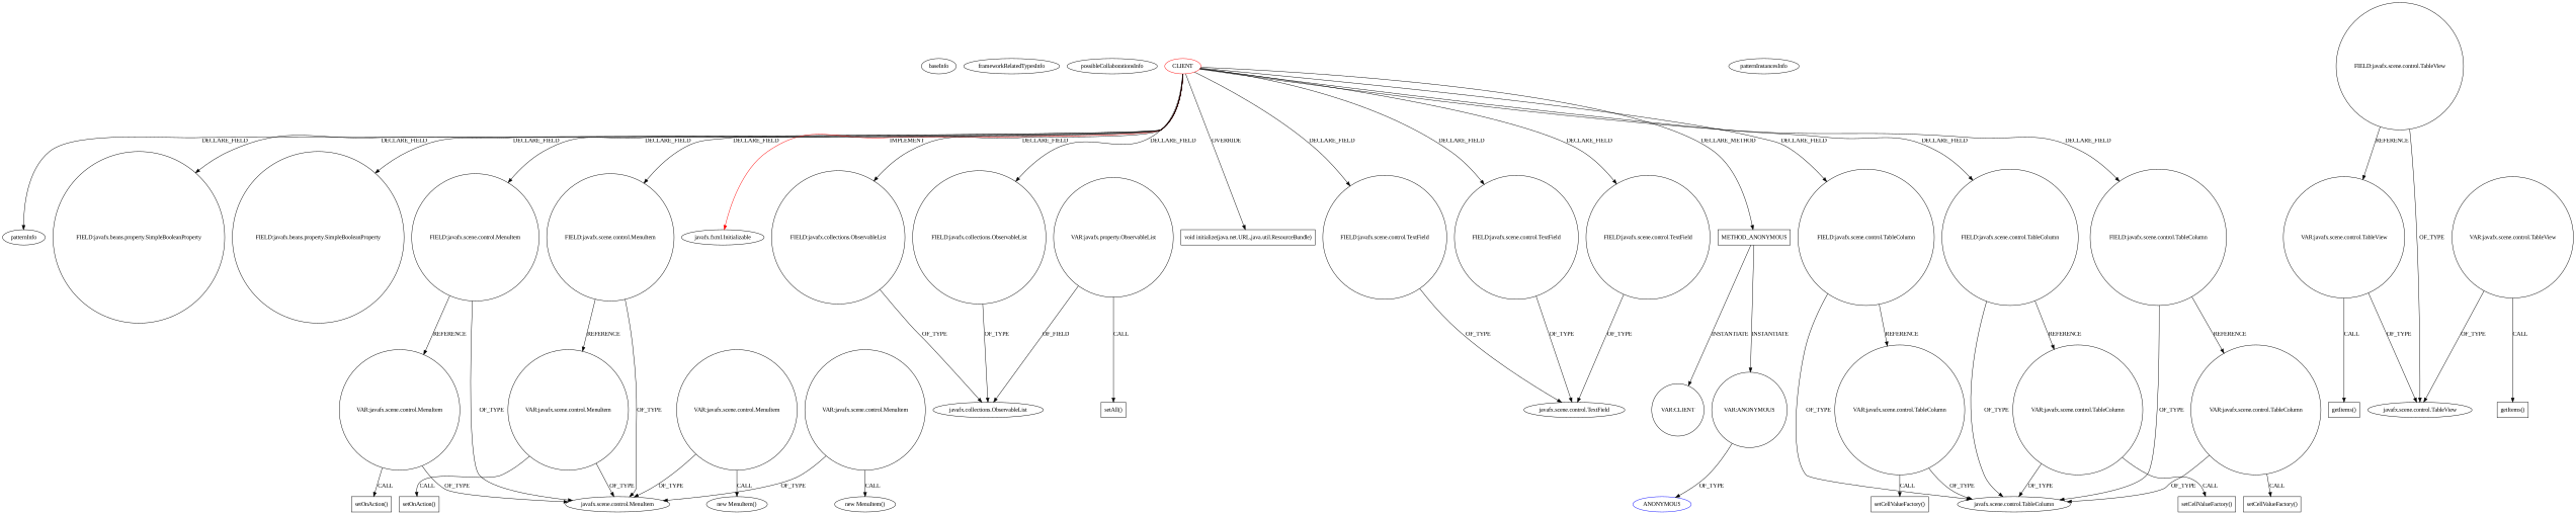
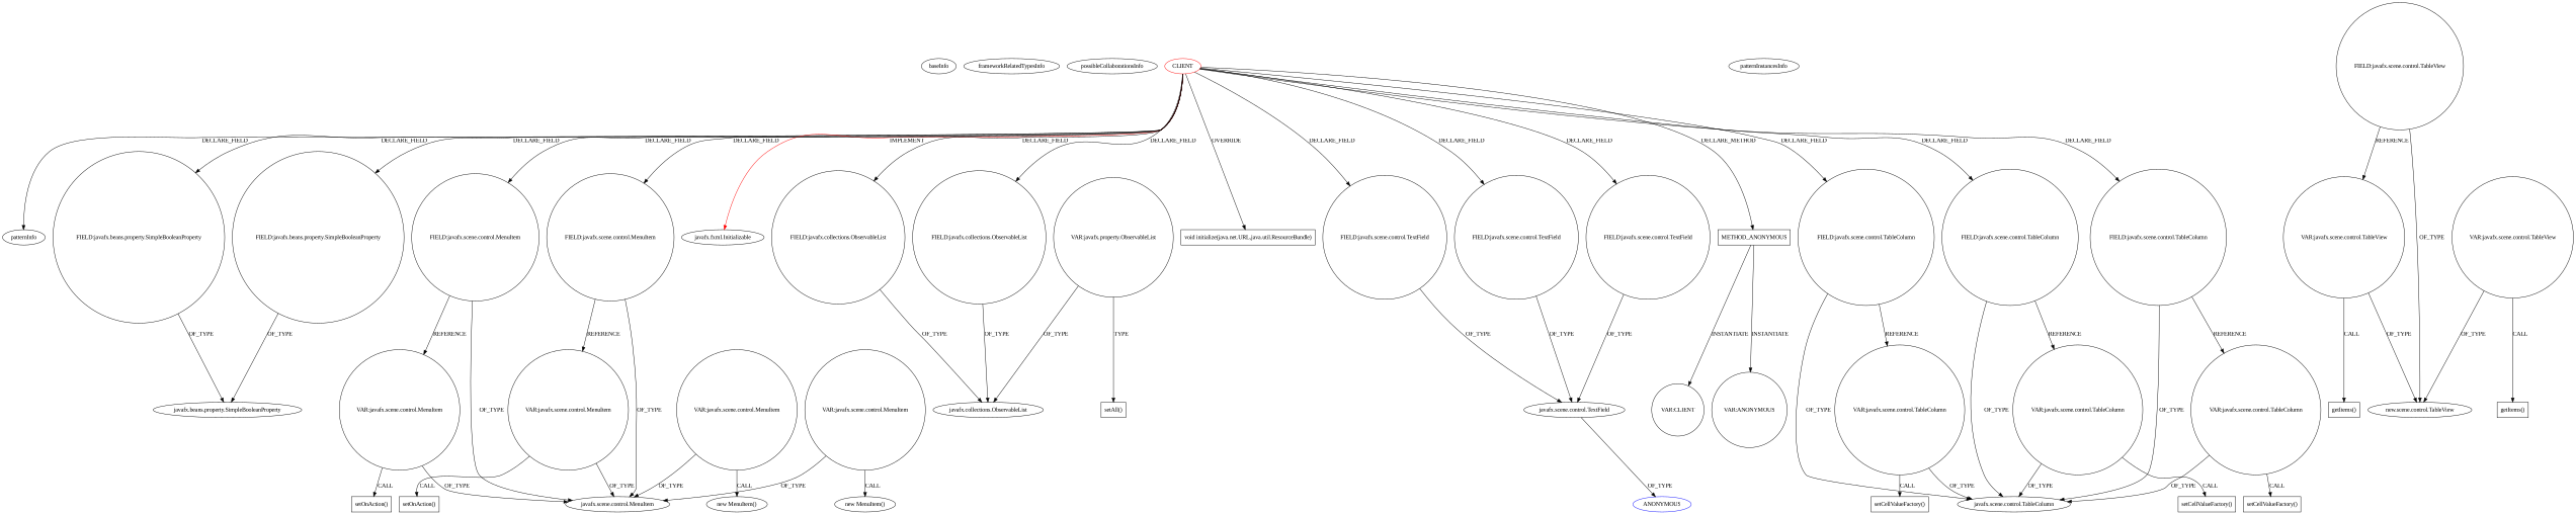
  digraph {
    fontname="Liberation Serif"
    node [fontname="Liberation Serif" isFrameworkType=false shape=circle vertexType=FIELD_DECLARATION]
    edge [fontname="Liberation Serif"]
    baseInfo [category=pattern graphId=1801 isAnonymous=false possibleRelation=false isFrameworkType="" shape="" vertexType=""]
    frameworkRelatedTypesInfo [0="javafx.fxml.Initializable" isFrameworkType="" shape="" vertexType=""]
    possibleCollaborationsInfo [isFrameworkType="" shape="" vertexType=""]
    patternInfo [frequency=2.0 patternRootClient=0 isFrameworkType="" shape="" vertexType=""]
    patternInstancesInfo [0="hock323-eventManager~/hock323-eventManager/EventManager-master/src/eventManager/controller/pokerTournament/BlindsController.java~BlindsController~2976" 1="hock323-eventManager~/hock323-eventManager/EventManager-master/src/eventManager/controller/pokerTournament/AnnouncementsController.java~AnnouncementsController~2965" isFrameworkType="" shape="" vertexType=""]
    n6 [label="FIELD:javafx.beans.property.SimpleBooleanProperty"]
+   n7 [label="javafx.beans.property.SimpleBooleanProperty" vertexType=FRAMEWORK_CLASS_TYPE shape=""]
    n8 [color=red label=CLIENT vertexType=ROOT_CLIENT_CLASS_DECLARATION shape=""]
    n9 [label="FIELD:javafx.scene.control.MenuItem"]
    n10 [label="FIELD:javafx.scene.control.MenuItem"]
    n11 [label="javafx.fxml.Initializable" vertexType=FRAMEWORK_INTERFACE_TYPE shape=""]
    n12 [label="FIELD:javafx.collections.ObservableList"]
    n13 [label="FIELD:javafx.collections.ObservableList"]
    n14 [label="void initialize(java.net.URL,java.util.ResourceBundle)" shape=box vertexType=OVERRIDING_METHOD_DECLARATION]
    n15 [label="FIELD:javafx.beans.property.SimpleBooleanProperty"]
    n16 [label="FIELD:javafx.scene.control.TextField"]
    n17 [label="FIELD:javafx.scene.control.TextField"]
    n18 [label="FIELD:javafx.scene.control.TextField"]
    n19 [label=METHOD_ANONYMOUS shape=box vertexType=CLIENT_METHOD_DECLARATION]
    n20 [label="FIELD:javafx.scene.control.TableColumn"]
    n21 [label="FIELD:javafx.scene.control.TableColumn"]
    n22 [label="FIELD:javafx.scene.control.TableColumn"]
    n23 [label="javafx.scene.control.MenuItem" vertexType=FRAMEWORK_CLASS_TYPE shape=""]
    n24 [label="VAR:javafx.scene.control.MenuItem" vertexType=VARIABLE_EXPRESION]
    n25 [label="VAR:javafx.scene.control.MenuItem" vertexType=VARIABLE_EXPRESION]
    n26 [label="javafx.collections.ObservableList" vertexType=FRAMEWORK_INTERFACE_TYPE shape=""]
    n27 [label="FIELD:javafx.scene.control.TableView"]
-   n28 [label="javafx.scene.control.TableView" vertexType=FRAMEWORK_CLASS_TYPE shape=""]
+   n28 [label="new.scene.control.TableView" vertexType=FRAMEWORK_CLASS_TYPE shape=""]
    n29 [label="VAR:javafx.scene.control.TableView" vertexType=VARIABLE_EXPRESION]
    n30 [label="javafx.scene.control.TextField" vertexType=FRAMEWORK_CLASS_TYPE shape=""]
    n31 [label="VAR:CLIENT" vertexType=VARIABLE_EXPRESION]
    n32 [label="VAR:ANONYMOUS" vertexType=VARIABLE_EXPRESION]
    n33 [label="VAR:javafx.scene.control.TableColumn" vertexType=VARIABLE_EXPRESION]
    n34 [label="javafx.scene.control.TableColumn" vertexType=FRAMEWORK_CLASS_TYPE shape=""]
    n35 [label="VAR:javafx.scene.control.TableColumn" vertexType=VARIABLE_EXPRESION]
    n36 [label="VAR:javafx.scene.control.TableColumn" vertexType=VARIABLE_EXPRESION]
    n37 [label="setOnAction()" shape=box vertexType=INSIDE_CALL]
    n38 [label="setOnAction()" shape=box vertexType=INSIDE_CALL]
    n39 [label="getItems()" shape=box vertexType=INSIDE_CALL]
    n40 [label="VAR:javafx.scene.control.MenuItem" vertexType=VARIABLE_EXPRESION]
    n41 [label="new MenuItem()" vertexType=CONSTRUCTOR_CALL shape=""]
    n42 [label="VAR:javafx.scene.control.MenuItem" vertexType=VARIABLE_EXPRESION]
    n43 [label="new MenuItem()" vertexType=CONSTRUCTOR_CALL shape=""]
    n44 [label="VAR:javafx.scene.control.TableView" vertexType=VARIABLE_EXPRESION]
    n45 [label="getItems()" shape=box vertexType=INSIDE_CALL]
    n46 [color=blue label=ANONYMOUS vertexType=REFERENCE_ANONYMOUS_DECLARATION shape=""]
    n47 [label="setCellValueFactory()" shape=box vertexType=INSIDE_CALL]
    n48 [label="setCellValueFactory()" shape=box vertexType=INSIDE_CALL]
    n49 [label="setCellValueFactory()" shape=box vertexType=INSIDE_CALL]
    n50 [label="VAR:javafx.property.ObservableList" vertexType=VARIABLE_EXPRESION]
    n51 [label="setAll()" shape=box vertexType=INSIDE_CALL]
+   n6 -> n7 [label=OF_TYPE]
    n8 -> patternInfo [label=DECLARE_FIELD]
    n8 -> n6 [label=DECLARE_FIELD]
    n8 -> n9 [label=DECLARE_FIELD]
    n8 -> n10 [label=DECLARE_FIELD]
    n8 -> n11 [color=red label=IMPLEMENT]
    n8 -> n12 [label=DECLARE_FIELD]
    n8 -> n13 [label=DECLARE_FIELD]
    n8 -> n14 [label=OVERRIDE]
    n8 -> n15 [label=DECLARE_FIELD]
    n8 -> n16 [label=DECLARE_FIELD]
    n8 -> n17 [label=DECLARE_FIELD]
    n8 -> n18 [label=DECLARE_FIELD]
    n8 -> n19 [label=DECLARE_METHOD]
    n8 -> n20 [label=DECLARE_FIELD]
    n8 -> n21 [label=DECLARE_FIELD]
    n8 -> n22 [label=DECLARE_FIELD]
    n9 -> n23 [label=OF_TYPE]
    n9 -> n24 [label=REFERENCE]
    n10 -> n23 [label=OF_TYPE]
    n10 -> n25 [label=REFERENCE]
    n12 -> n26 [label=OF_TYPE]
    n13 -> n26 [label=OF_TYPE]
+   n15 -> n7 [label=OF_TYPE]
    n16 -> n30 [label=OF_TYPE]
    n17 -> n30 [label=OF_TYPE]
    n18 -> n30 [label=OF_TYPE]
    n19 -> n31 [label=INSTANTIATE]
    n19 -> n32 [label=INSTANTIATE]
    n20 -> n33 [label=REFERENCE]
    n20 -> n34 [label=OF_TYPE]
    n21 -> n34 [label=OF_TYPE]
    n21 -> n35 [label=REFERENCE]
    n22 -> n34 [label=OF_TYPE]
    n22 -> n36 [label=REFERENCE]
    n24 -> n23 [label=OF_TYPE]
    n24 -> n37 [label=CALL]
    n25 -> n23 [label=OF_TYPE]
    n25 -> n38 [label=CALL]
    n27 -> n28 [label=OF_TYPE]
    n27 -> n29 [label=REFERENCE]
    n29 -> n28 [label=OF_TYPE]
    n29 -> n39 [label=CALL]
-   n32 -> n46 [label=OF_TYPE]
+   n30 -> n46 [label=OF_TYPE]
    n33 -> n34 [label=OF_TYPE]
    n33 -> n47 [label=CALL]
    n35 -> n34 [label=OF_TYPE]
    n35 -> n48 [label=CALL]
    n36 -> n34 [label=OF_TYPE]
    n36 -> n49 [label=CALL]
    n40 -> n23 [label=OF_TYPE]
    n40 -> n41 [label=CALL]
    n42 -> n23 [label=OF_TYPE]
    n42 -> n43 [label=CALL]
    n44 -> n28 [label=OF_TYPE]
    n44 -> n45 [label=CALL]
-   n50 -> n26 [label=OF_FIELD]
-   n50 -> n51 [label=CALL]
+   n50 -> n26 [label=OF_TYPE]
+   n50 -> n51 [label=TYPE]
  }
